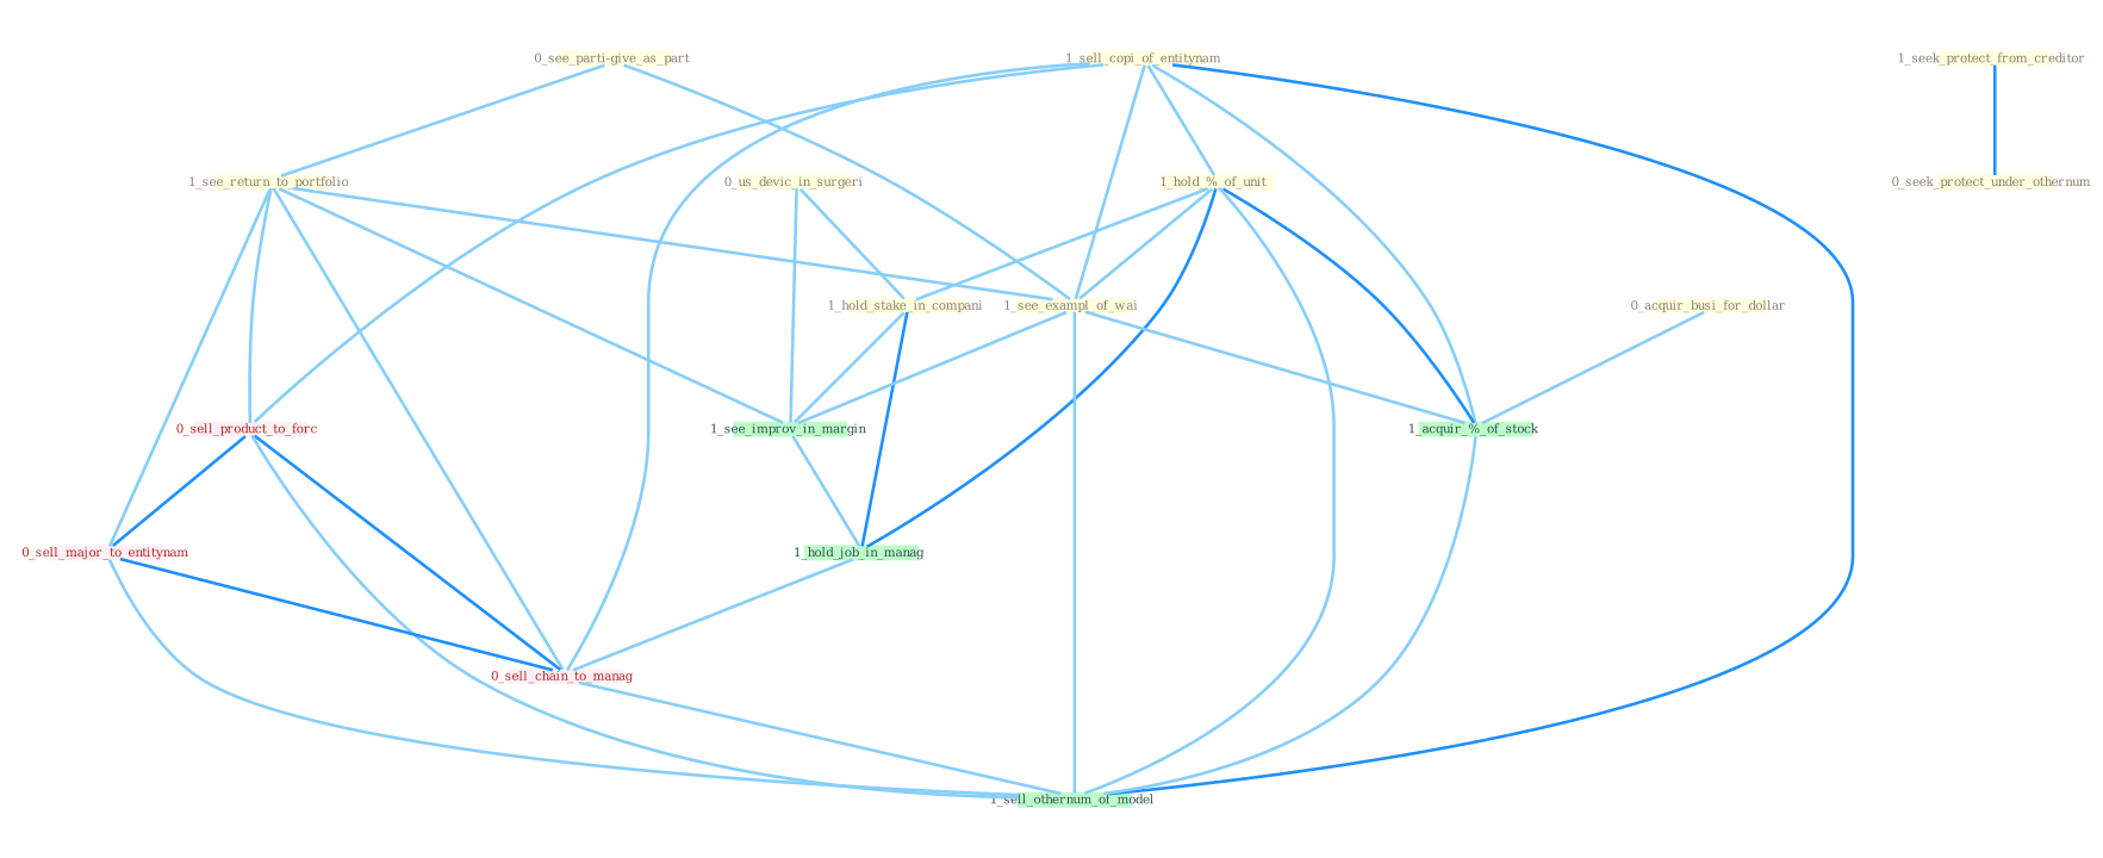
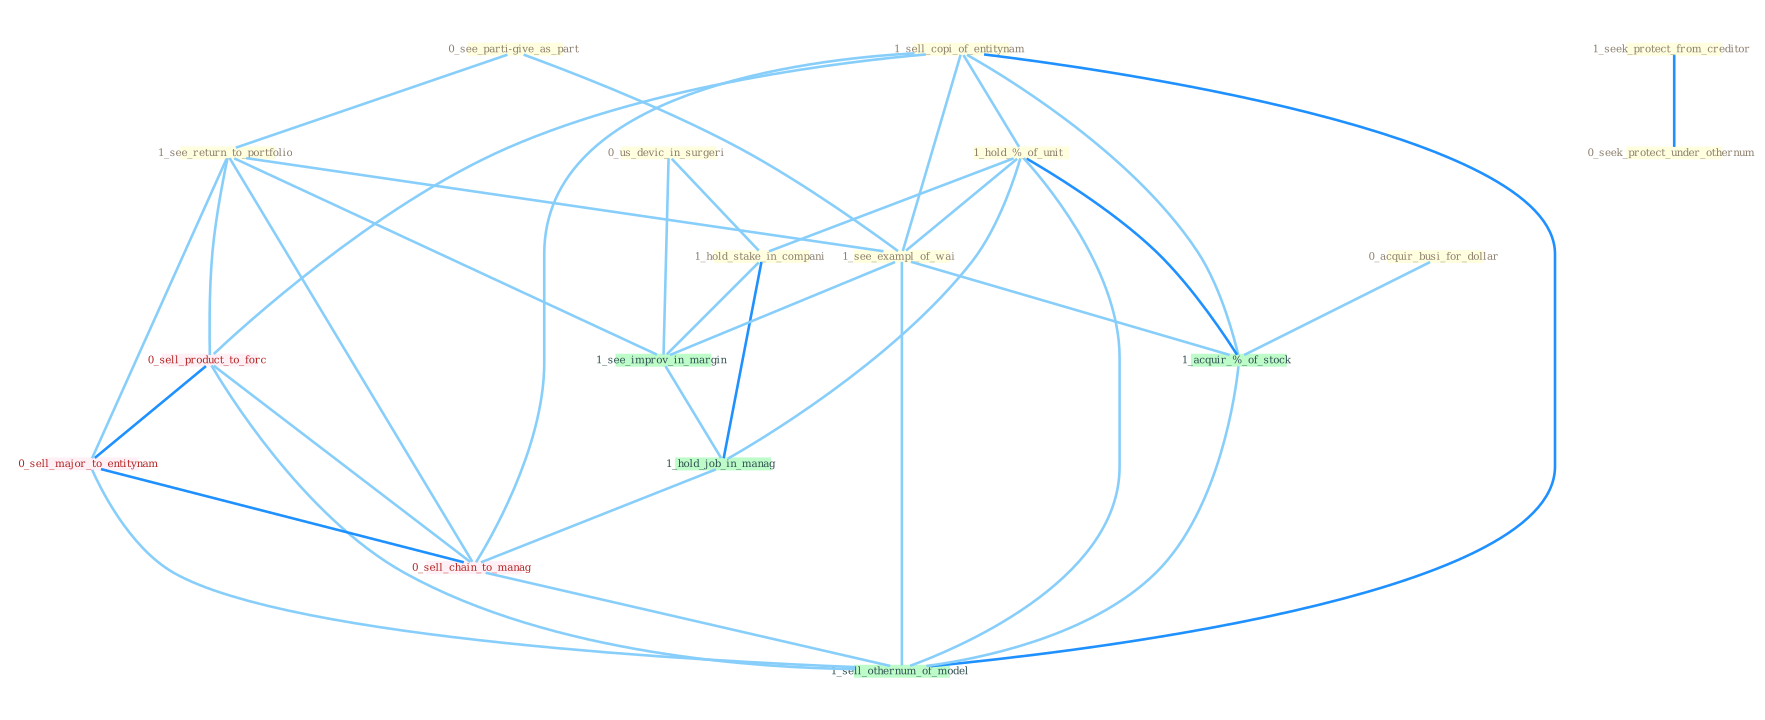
  graph {
    node [color="#ffffe0" fixedsize=true fontcolor="#8b7d6b" fontsize=4 shape=polygon style=filled]
    edge [color="#87cefa" w=1]
    "0_us_devic_in_surgeri " [height=.06 width=.5]
    "0_see_parti-give_as_part " [height=.06 width=.5]
    "0_acquir_busi_for_dollar " [height=.06 width=.5]
    "1_seek_protect_from_creditor " [height=.06 width=.5]
    "1_sell_copi_of_entitynam " [height=.06 width=.5]
    "1_hold_%_of_unit " [height=.06 width=.5]
    "1_see_return_to_portfolio " [height=.06 width=.5]
    "0_seek_protect_under_othernum " [height=.06 width=.5]
    "1_hold_stake_in_compani " [height=.06 width=.5]
    "1_see_exampl_of_wai " [height=.06 width=.5]
    "0_sell_product_to_forc " [color="#fff0f5" fontcolor="#b22222" height=.06 width=.5]
    "0_sell_major_to_entitynam " [color="#fff0f5" fontcolor="#b22222" height=.06 width=.5]
    "0_sell_chain_to_manag " [color="#fff0f5" fontcolor="#b22222" height=.06 width=.5]
    "1_see_improv_in_margin " [color="#BDFCC9" fontcolor="#2f4f4f" height=.06 width=.5]
    "1_acquir_%_of_stock " [color="#BDFCC9" fontcolor="#2f4f4f" height=.06 width=.5]
    "1_sell_othernum_of_model " [color="#BDFCC9" fontcolor="#2f4f4f" height=.06 width=.5]
    "1_hold_job_in_manag " [color="#BDFCC9" fontcolor="#2f4f4f" height=.06 width=.5]
    subgraph sub_1 {
      "0_us_devic_in_surgeri "
      "0_see_parti-give_as_part "
      "0_acquir_busi_for_dollar "
      "1_seek_protect_from_creditor "
      "1_sell_copi_of_entitynam "
      "1_hold_%_of_unit "
      "1_see_return_to_portfolio "
      "0_seek_protect_under_othernum "
      "1_hold_stake_in_compani "
      "1_see_exampl_of_wai "
    }
    subgraph sub_2 {
      "0_sell_product_to_forc "
      "0_sell_major_to_entitynam "
      "0_sell_chain_to_manag "
    }
    "0_us_devic_in_surgeri " -- "1_hold_stake_in_compani "
    "0_us_devic_in_surgeri " -- "1_see_improv_in_margin "
    "0_see_parti-give_as_part " -- "1_see_return_to_portfolio "
    "0_see_parti-give_as_part " -- "1_see_exampl_of_wai "
    "0_acquir_busi_for_dollar " -- "1_acquir_%_of_stock "
    "1_seek_protect_from_creditor " -- "0_seek_protect_under_othernum " [color="#1e90ff" w=2]
    "1_sell_copi_of_entitynam " -- "1_hold_%_of_unit "
    "1_sell_copi_of_entitynam " -- "1_see_exampl_of_wai "
    "1_sell_copi_of_entitynam " -- "0_sell_product_to_forc "
    "1_sell_copi_of_entitynam " -- "0_sell_chain_to_manag "
    "1_sell_copi_of_entitynam " -- "1_acquir_%_of_stock "
    "1_sell_copi_of_entitynam " -- "1_sell_othernum_of_model " [color="#1e90ff" w=2]
    "1_hold_%_of_unit " -- "1_hold_stake_in_compani "
    "1_hold_%_of_unit " -- "1_see_exampl_of_wai "
    "1_hold_%_of_unit " -- "1_acquir_%_of_stock " [color="#1e90ff" w=2]
    "1_hold_%_of_unit " -- "1_sell_othernum_of_model "
-   "1_hold_%_of_unit " -- "1_hold_job_in_manag " [color="#1e90ff"]
+   "1_hold_%_of_unit " -- "1_hold_job_in_manag "
    "1_see_return_to_portfolio " -- "1_see_exampl_of_wai "
    "1_see_return_to_portfolio " -- "0_sell_product_to_forc "
    "1_see_return_to_portfolio " -- "0_sell_major_to_entitynam "
    "1_see_return_to_portfolio " -- "0_sell_chain_to_manag "
    "1_see_return_to_portfolio " -- "1_see_improv_in_margin "
    "1_hold_stake_in_compani " -- "1_see_improv_in_margin "
    "1_hold_stake_in_compani " -- "1_hold_job_in_manag " [color="#1e90ff" w=2]
    "1_see_exampl_of_wai " -- "1_see_improv_in_margin "
    "1_see_exampl_of_wai " -- "1_acquir_%_of_stock "
    "1_see_exampl_of_wai " -- "1_sell_othernum_of_model "
    "0_sell_product_to_forc " -- "0_sell_major_to_entitynam " [color="#1e90ff" w=2]
-   "0_sell_product_to_forc " -- "0_sell_chain_to_manag " [color="#1e90ff" w=2]
+   "0_sell_product_to_forc " -- "0_sell_chain_to_manag " [w=2]
    "0_sell_product_to_forc " -- "1_sell_othernum_of_model "
    "0_sell_major_to_entitynam " -- "0_sell_chain_to_manag " [color="#1e90ff" w=2]
    "0_sell_major_to_entitynam " -- "1_sell_othernum_of_model "
    "0_sell_chain_to_manag " -- "1_sell_othernum_of_model "
    "1_see_improv_in_margin " -- "1_hold_job_in_manag "
    "1_acquir_%_of_stock " -- "1_sell_othernum_of_model "
    "1_hold_job_in_manag " -- "0_sell_chain_to_manag "
  }
